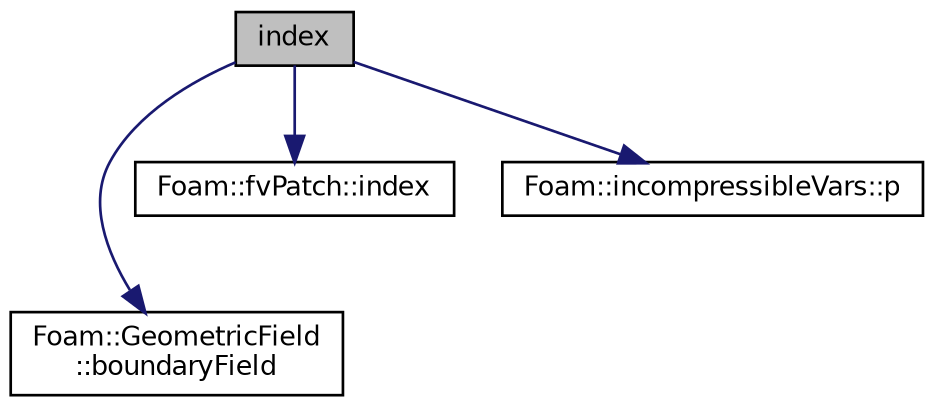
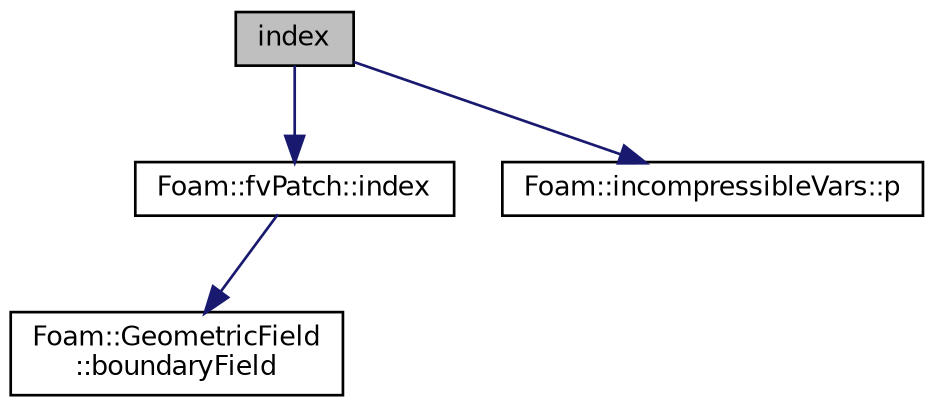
  digraph {
    rankdir=TB
    node [color=black fontname=Helvetica fontsize=10 shape=record]
    edge [color=midnightblue fontname=Helvetica fontsize=10 labelfontname=Helvetica labelfontsize=10 style=solid]
    n1 [fillcolor=grey75 fontcolor=black height=0.2 label=index style=filled width=0.4]
    n2 [height=0.2 label="Foam::GeometricField\l::boundaryField" width=0.4]
    n3 [height=0.2 label="Foam::fvPatch::index" width=0.4]
    n4 [height=0.2 label="Foam::incompressibleVars::p" width=0.4]
-   n1 -> n2
+   n3 -> n2
    n1 -> n3
    n1 -> n4
  }
